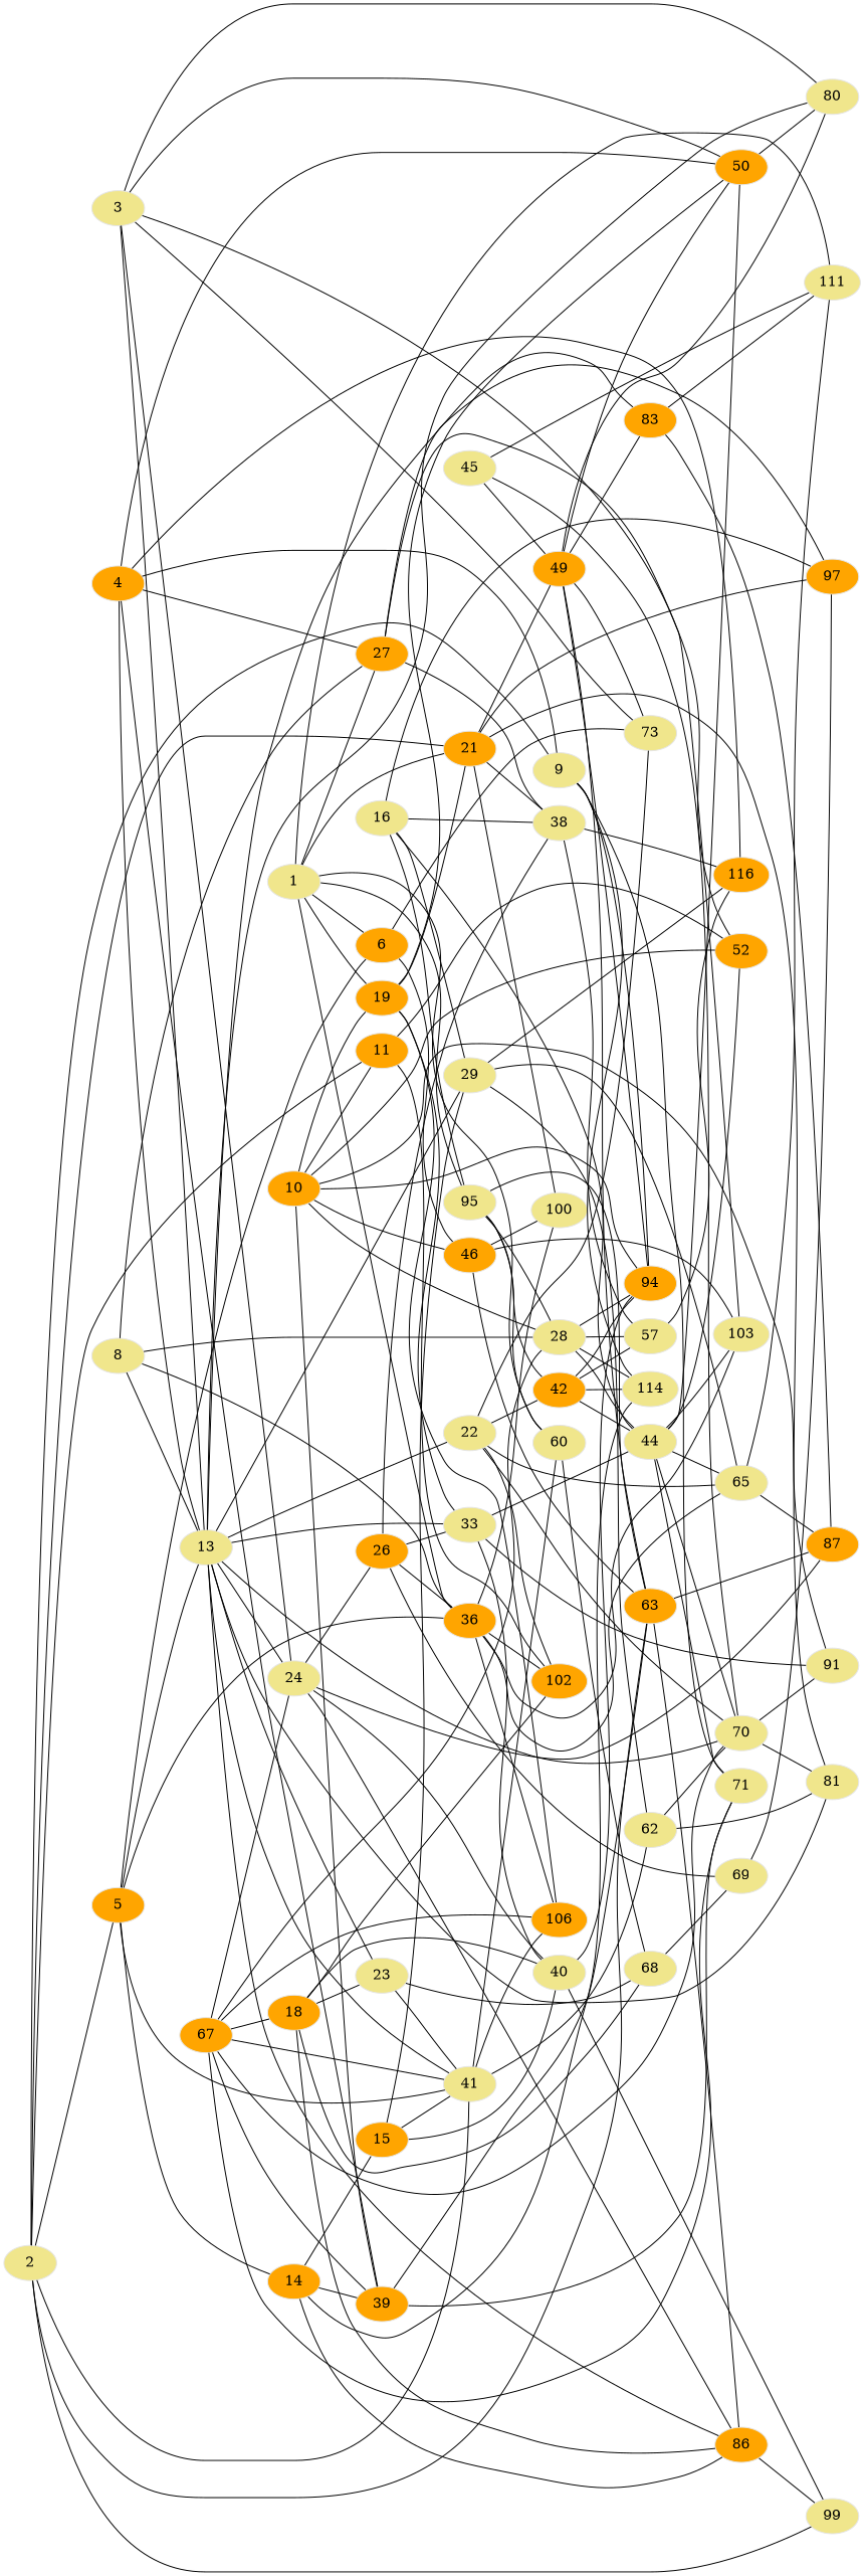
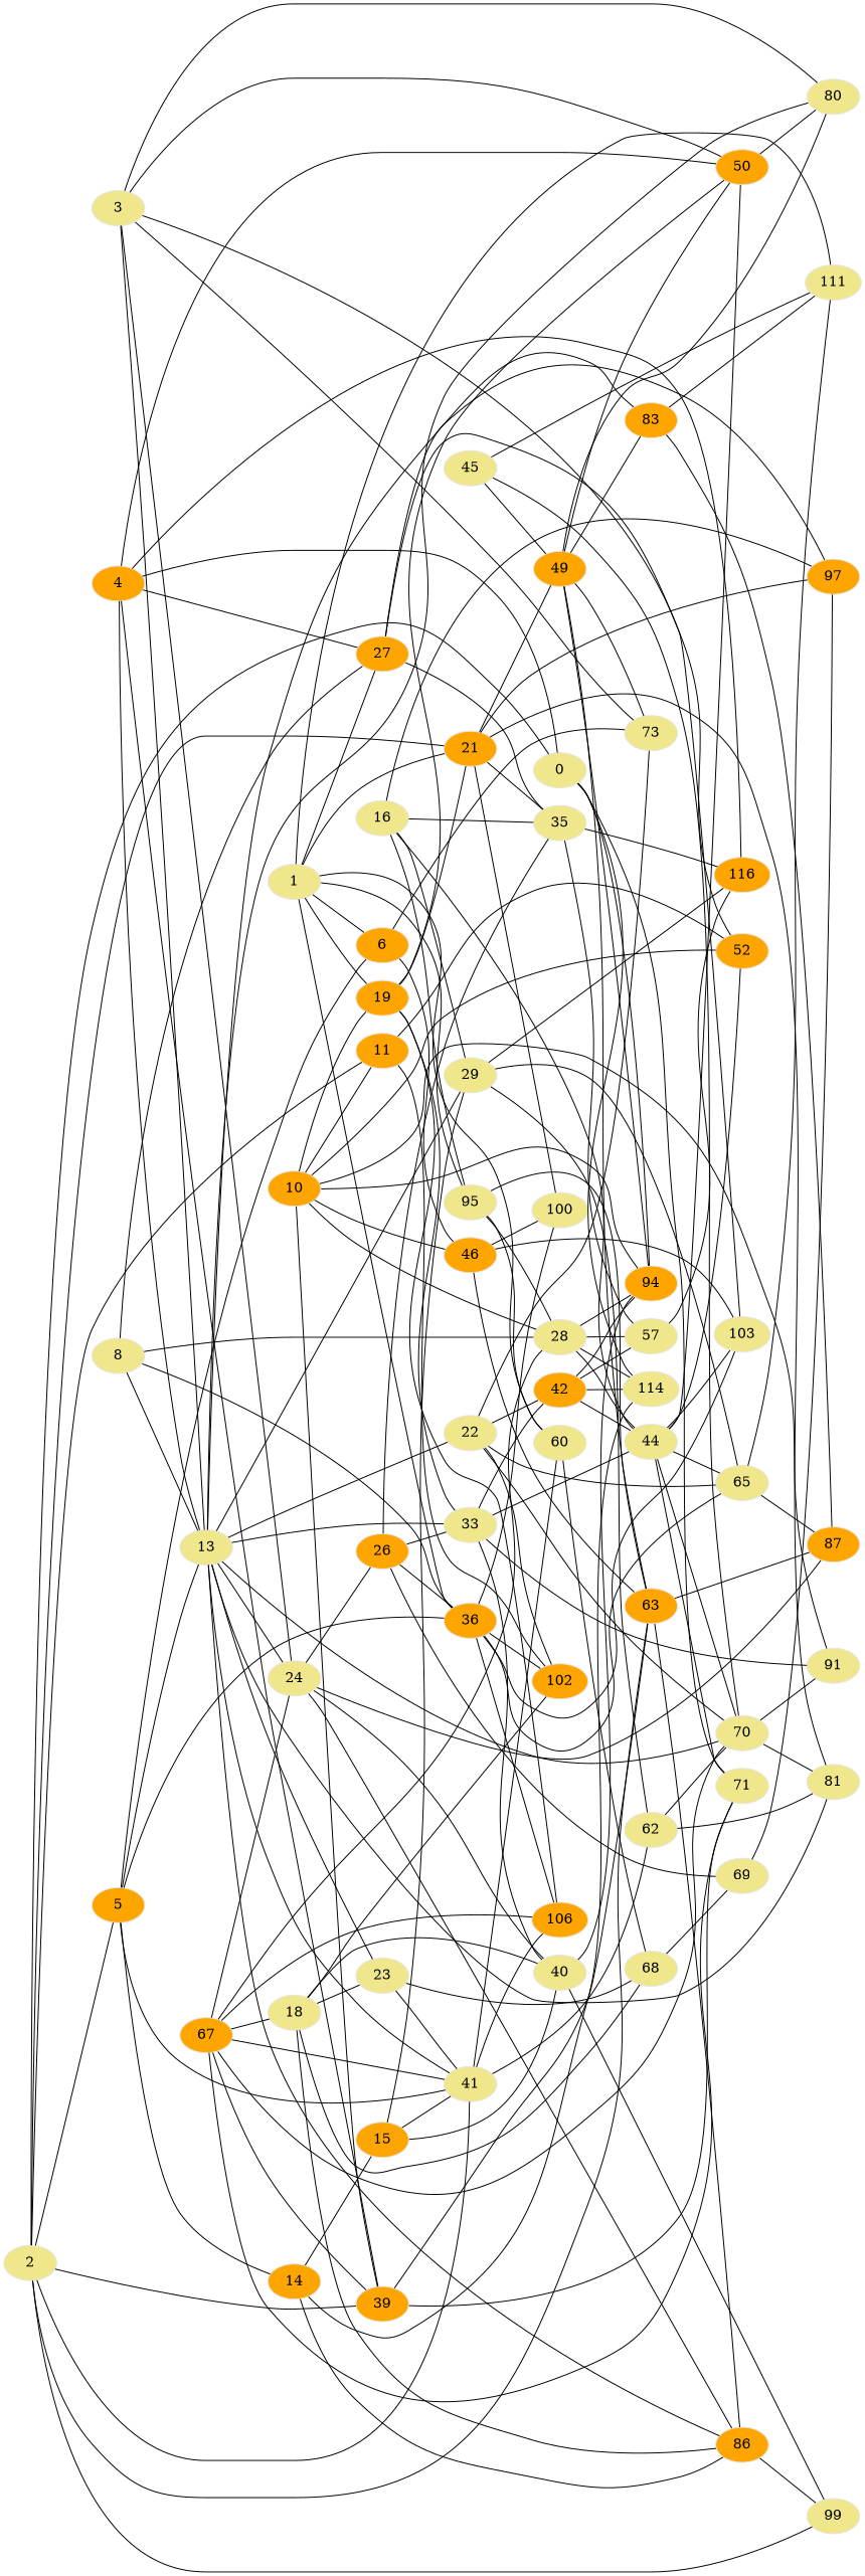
  graph {
    rankdir=LR
    node [color=gray90 fillcolor=khaki style=filled]
    1 [super="+96+7"]
    6 [fillcolor=orange]
    19 [fillcolor=orange super="+54"]
    21 [fillcolor=orange super="+110+61"]
    n5 [label=95 super="+109"]
    27 [fillcolor=orange super="+67"]
    36 [fillcolor=orange super="+72"]
    60
    111
    73
    46 [fillcolor=orange super="+130"]
    50 [fillcolor=orange super="+59"]
    33 [super="+53"]
    106 [fillcolor=orange]
    81
-   35 [super="+56+37" label=38]
+   35 [super="+56+37"]
    97 [fillcolor=orange]
    49 [fillcolor=orange super="+75+55"]
    100
    63 [fillcolor=orange super="+119+92"]
    28 [super="+32"]
    42 [fillcolor=orange super="+82"]
    52 [fillcolor=orange]
    103
    102 [fillcolor=orange]
    65 [super="+107"]
    68
    2 [super="+12"]
    5 [fillcolor=orange super="+105"]
-   9
+   9 [label=0]
    11 [fillcolor=orange super="+51"]
    39 [fillcolor=orange super="+78"]
    41 [super="+89+108"]
    99
    13 [super="+30+48+64+31"]
    14 [fillcolor=orange]
    71
    94 [fillcolor=orange super="+118"]
    114
    62
    n41 [fillcolor=orange label=86 super="+86"]
    87 [fillcolor=orange]
    3 [super="+125"]
    24 [super="+47+115"]
    80
    22 [super="+95"]
    23
    29 [super="+43"]
    70 [super="+101"]
    83 [fillcolor=orange]
    40 [super="+112+104"]
    26 [fillcolor=orange super="+77"]
    4 [fillcolor=orange super="+85"]
    116 [fillcolor=orange]
    15 [fillcolor=orange]
    8
    44 [super="+121+120"]
    57 [super="+98"]
    10 [fillcolor=orange super="+93+66"]
    91
    16 [super="+129+20"]
    n62 [fillcolor=orange label=67 super="+38"]
-   18 [fillcolor=orange super="+84"]
+   18 [super="+84"]
    69
    45
    1 -- 6
    1 -- 19
    1 -- 21
    1 -- n5
    1 -- 27
    1 -- 36
    1 -- 60
    1 -- 111
    6 -- 73
    6 -- 46
    19 -- 21
    19 -- 50
    19 -- 33
    19 -- 106
    21 -- 81
    21 -- 35
    21 -- 97
    21 -- 49
    21 -- 100
    n5 -- 60
    n5 -- 63
    n5 -- 28
-   n5 -- 42
+   33 -- 42
    27 -- 35
    27 -- 97
    27 -- 52
    36 -- 106
    36 -- 100 [weight=2]
    36 -- 103
    36 -- 102
    36 -- 65
    60 -- 68
    46 -- 100
    46 -- 63 [weight=2]
    46 -- 103
    50 -- 80
    33 -- 40
    33 -- 44
    33 -- 91
    35 -- 116
    35 -- 57 [weight=2]
    49 -- 73
    49 -- 50
    49 -- 63
    49 -- 94
    49 -- 80
    49 -- 83
    63 -- n41
    63 -- 87
    28 -- 94
    28 -- 114
    28 -- 44
    28 -- 57
    42 -- 94
    42 -- 114
    42 -- 44
    42 -- 57
    65 -- 111
    65 -- 87
    68 -- 69
    2 -- 21
    2 -- 63
    2 -- 5
    2 -- 9
    2 -- 11 [weight=2]
-   14 -- 39
+   2 -- 39
    2 -- 41
    2 -- 99 [weight=2]
    5 -- 6
    5 -- 36
    5 -- 41
    5 -- 13
    5 -- 14
    9 -- 71
    9 -- 94
    9 -- 114
    11 -- 52
    11 -- 102
    39 -- 63
    39 -- 71
    41 -- 60
    41 -- 106
    41 -- 62
    13 -- 33
    13 -- 81
    13 -- 41 [weight=2]
    13 -- n41
    13 -- 24
    13 -- 80
    13 -- 22
    13 -- 23
    13 -- 29
    13 -- 70
    13 -- 83
    14 -- 114
    14 -- n41
    14 -- 15
    62 -- 81
    62 -- 70
    n41 -- 99
    3 -- 73
    3 -- 50
    3 -- 103
    3 -- 13
    3 -- 24
    3 -- 80
    24 -- n41
    24 -- 87
    24 -- 40 [weight=2]
    24 -- 26
    22 -- 73
    22 -- 42
    22 -- 102
    22 -- 65
    22 -- 70
    23 -- 68
    23 -- 41
    29 -- 65
    29 -- 62
    29 -- 116
    70 -- 81
    70 -- 91 [weight=2]
    83 -- 111
    83 -- 87
    40 -- 99
    40 -- 94
    26 -- 36
    26 -- 33
    26 -- 35
    26 -- 69 [weight=2]
    4 -- 27
    4 -- 50
    4 -- 9
    4 -- 39
    4 -- 13
    4 -- 116
    15 -- 41
    15 -- 29
    15 -- 40
    8 -- 27
    8 -- 36
    8 -- 28
    8 -- 13
    44 -- 50
    44 -- 52
    44 -- 103
    44 -- 65
    44 -- 71
    44 -- 70
    57 -- 116
    10 -- 19
    10 -- 46
    10 -- 28
    10 -- 52
    10 -- 11
    10 -- 39
    10 -- 94
    10 -- 91
    16 -- n5
    16 -- 35 [weight=4]
    16 -- 97
    16 -- 29
    16 -- 44
    n62 -- 106
    n62 -- 28
    n62 -- 39
    n62 -- 41
    n62 -- 71
    n62 -- 24
    n62 -- 70
    n62 -- 18
    18 -- 102
    18 -- 68
    18 -- n41
    18 -- 23
    18 -- 40
    69 -- 97
    45 -- 111
    45 -- 49
    45 -- 70 [weight=2]
  }
